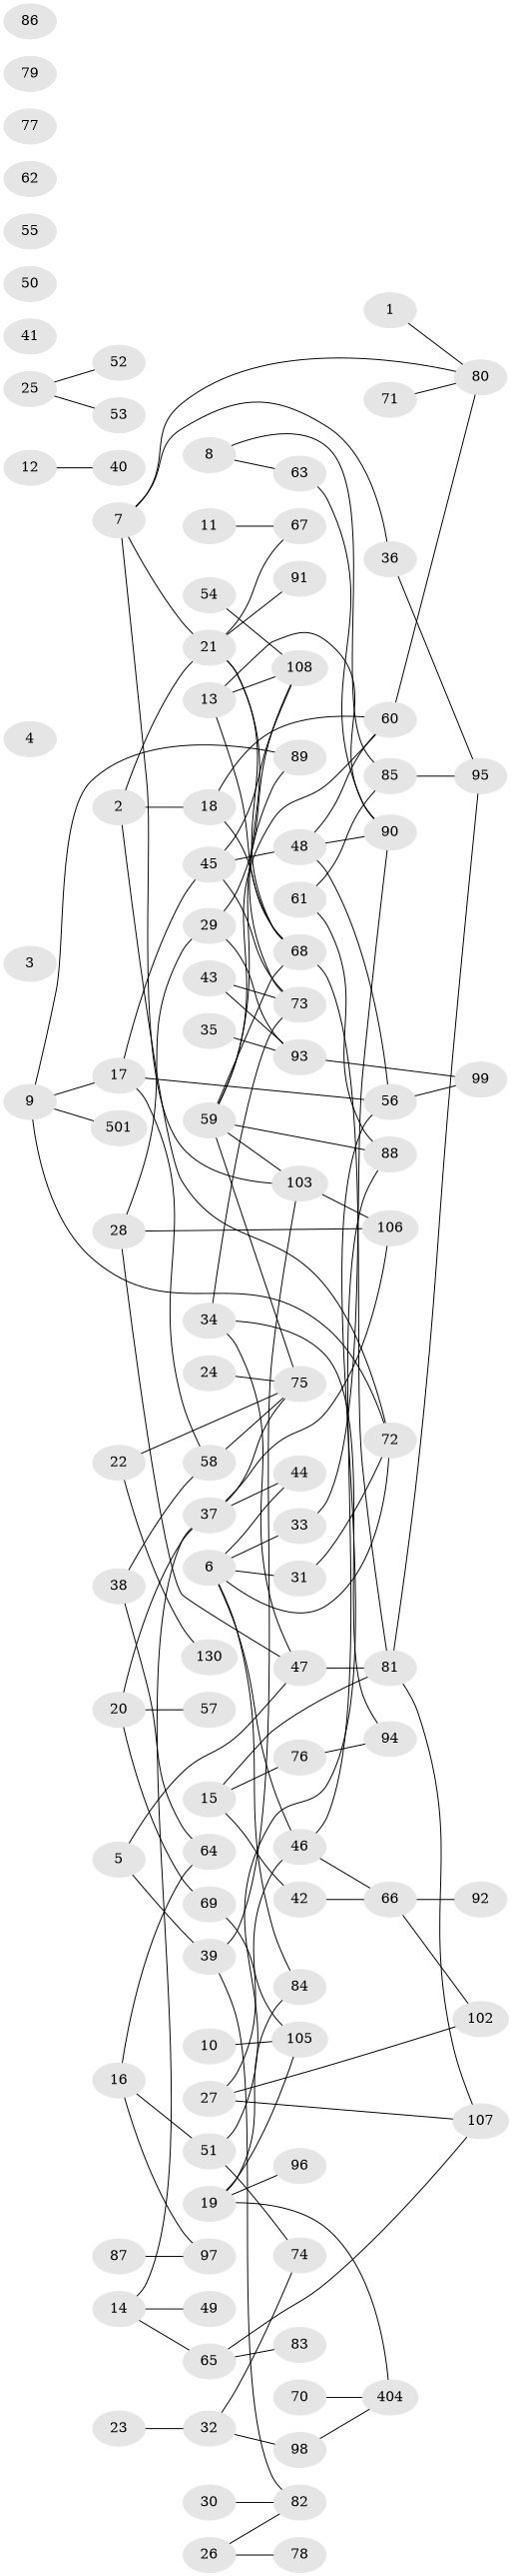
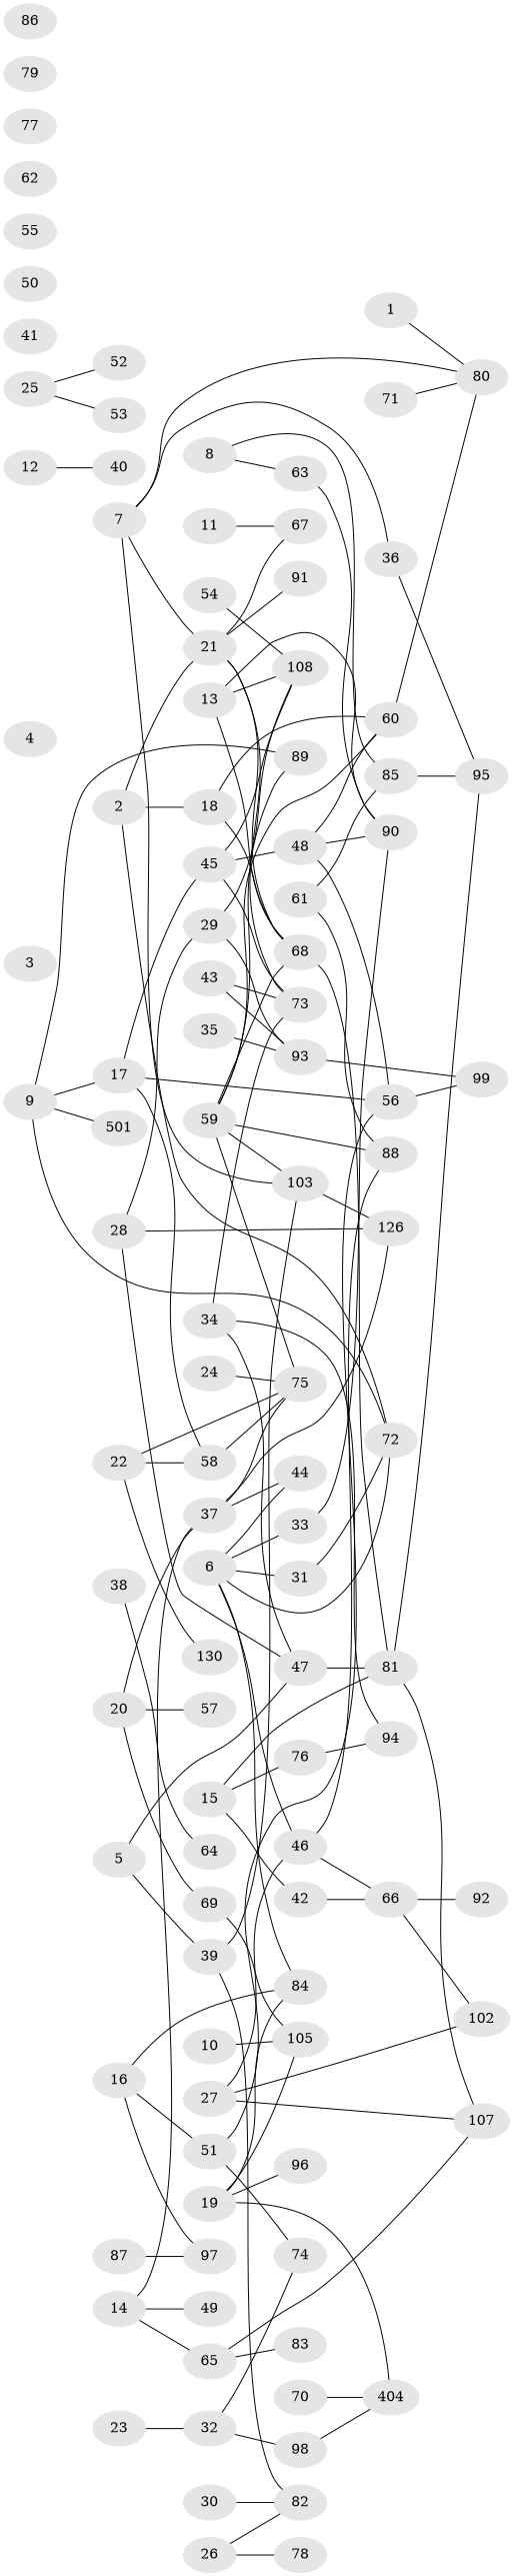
  graph {
    rankdir=LR
    node [color=gray90 style=filled]
    1
    80
    2
    18
    21
    72
    68
    60
    67
    73
    91
    3
    4
    5
    39
    47
    103
    82
    81
    6
    31
    33
    44
    46
    84
    90
    66
    88
    7
    36
    95
-   106
+   106 [label=126]
    8
    63
    85
    9
    17
    89
    n39 [label=501]
    45
    56
    58
    10
    105
    11
    12
    40
    13
    108
    14
    37
    49
    65
    75
    107
    83
    15
    42
    76
    94
    16
    51
    97
    74
    48
    99
    19
    96
    n69 [label=404]
    20
    57
    69
    22
    n74 [label=130]
    23
    32
    98
    24
    25
    52
    53
    26
    78
    27
    102
    28
    29
    93
    30
    34
    35
    38
    64
    41
    92
    43
    50
    54
    55
    59
    61
    62
    70
    71
    77
    79
    86
    87
    1 -- 80
    2 -- 18
    2 -- 21
    2 -- 72
    18 -- 68
    18 -- 60
    21 -- 68
    21 -- 67
    21 -- 73
    21 -- 91
    68 -- 81
    60 -- 80
    5 -- 39
    5 -- 47
    39 -- 103
    39 -- 82
    47 -- 81
    103 -- 106
    81 -- 95
    81 -- 107
    6 -- 72
    6 -- 31
    6 -- 33
    6 -- 44
    6 -- 46
    6 -- 84
    31 -- 72
    33 -- 90
    46 -- 66
    46 -- 88
    66 -- 102
    66 -- 92
    7 -- 80
    7 -- 21
    7 -- 103
    7 -- 36
    36 -- 95
    8 -- 63
    8 -- 85
    63 -- 90
    85 -- 95
    9 -- 72
    9 -- 17
    9 -- 89
    9 -- n39
    17 -- 45
    17 -- 56
    17 -- 58
    45 -- 73
    45 -- 108
    45 -- 48
    56 -- 99
    58 -- 75
    10 -- 105
    11 -- 67
    12 -- 40
    13 -- 68
    13 -- 90
    13 -- 108
    14 -- 37
    14 -- 49
    14 -- 65
    37 -- 44
    37 -- 106
    37 -- 75
    65 -- 107
    65 -- 83
    15 -- 81
    15 -- 42
    15 -- 76
    42 -- 66
    76 -- 94
-   16 -- 64
+   16 -- 84
    16 -- 51
    16 -- 97
    51 -- 56
    51 -- 74
    48 -- 60
    48 -- 90
    48 -- 56
    19 -- 84
    19 -- 105
    19 -- 96
    19 -- n69
    20 -- 37
    20 -- 57
    20 -- 69
    69 -- 105
    22 -- 75
    22 -- n74
    23 -- 32
    32 -- 74
    32 -- 98
    98 -- n69
    24 -- 75
    25 -- 52
    25 -- 53
    26 -- 82
    26 -- 78
    27 -- 46
    27 -- 107
    27 -- 102
    28 -- 47
    28 -- 106
    28 -- 29
    29 -- 108
    29 -- 93
    93 -- 99
    30 -- 82
    34 -- 73
    34 -- 47
    34 -- 94
    35 -- 93
-   38 -- 58
+   22 -- 58
    38 -- 64
    43 -- 73
    43 -- 93
    54 -- 108
    59 -- 68
    59 -- 60
    59 -- 103
    59 -- 88
    59 -- 89
    59 -- 75
    61 -- 88
    61 -- 85
    70 -- n69
    71 -- 80
    87 -- 97
  }
